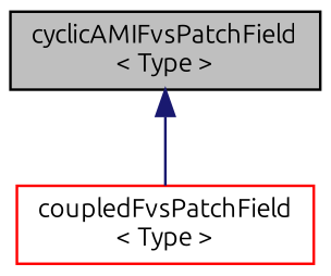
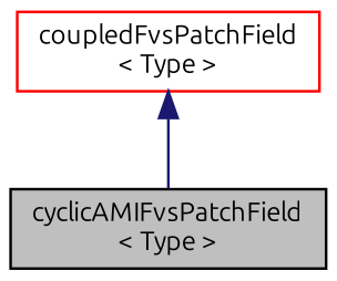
  digraph {
    fontname=Ubuntu
    node [fontname=Ubuntu fontsize=10 shape=record]
    n1 [color=black fillcolor=grey75 fontcolor=black height=0.2 label="cyclicAMIFvsPatchField\l\< Type \>" style=filled width=0.4]
    n2 [color=red height=0.2 label="coupledFvsPatchField\l\< Type \>" width=0.4]
-   n1 -> n2 [color=midnightblue dir=back fontname=Ubuntu fontsize=10 labelfontname=Helvetica labelfontsize=10 style=solid]
+   n2 -> n1 [color=midnightblue dir=back fontname=Ubuntu fontsize=10 labelfontname=Helvetica labelfontsize=10 style=solid]
  }
